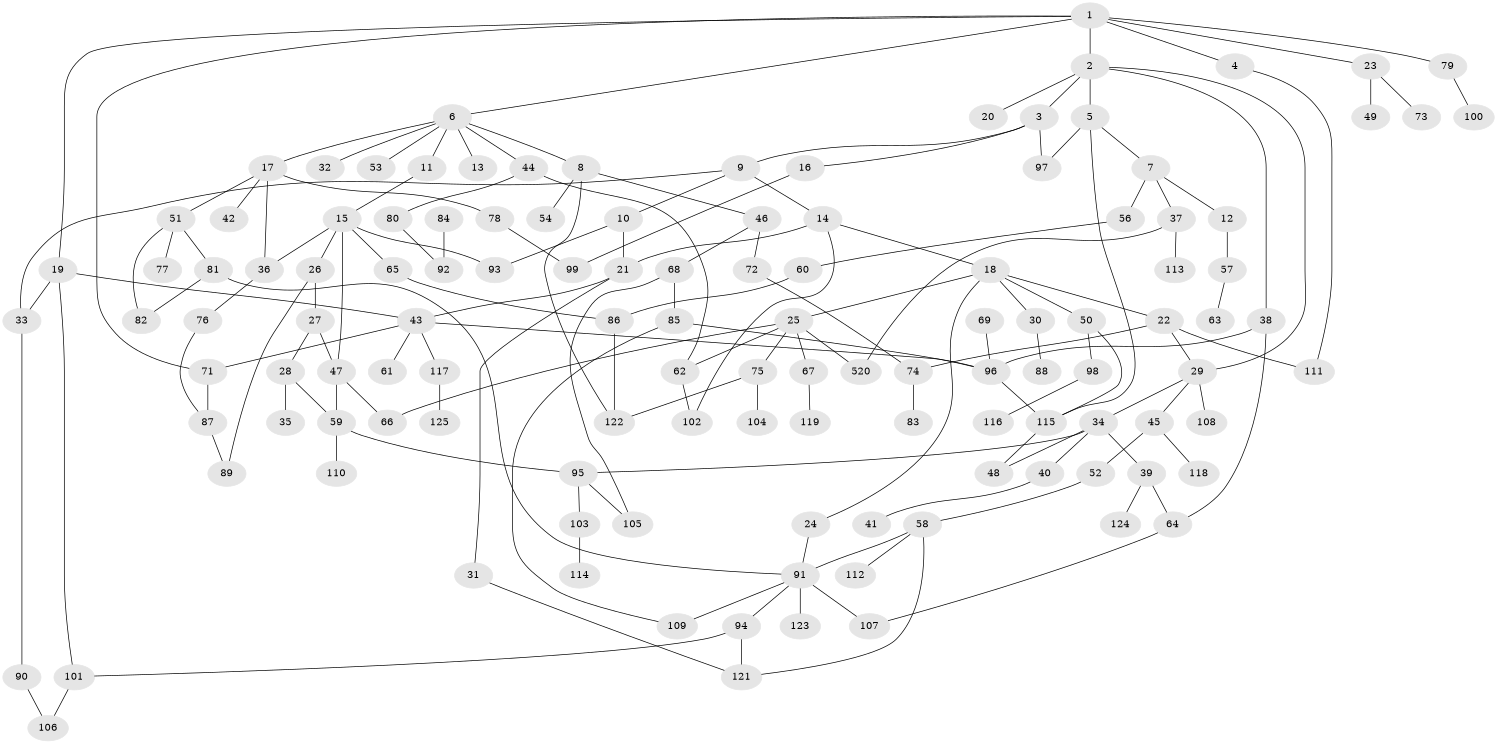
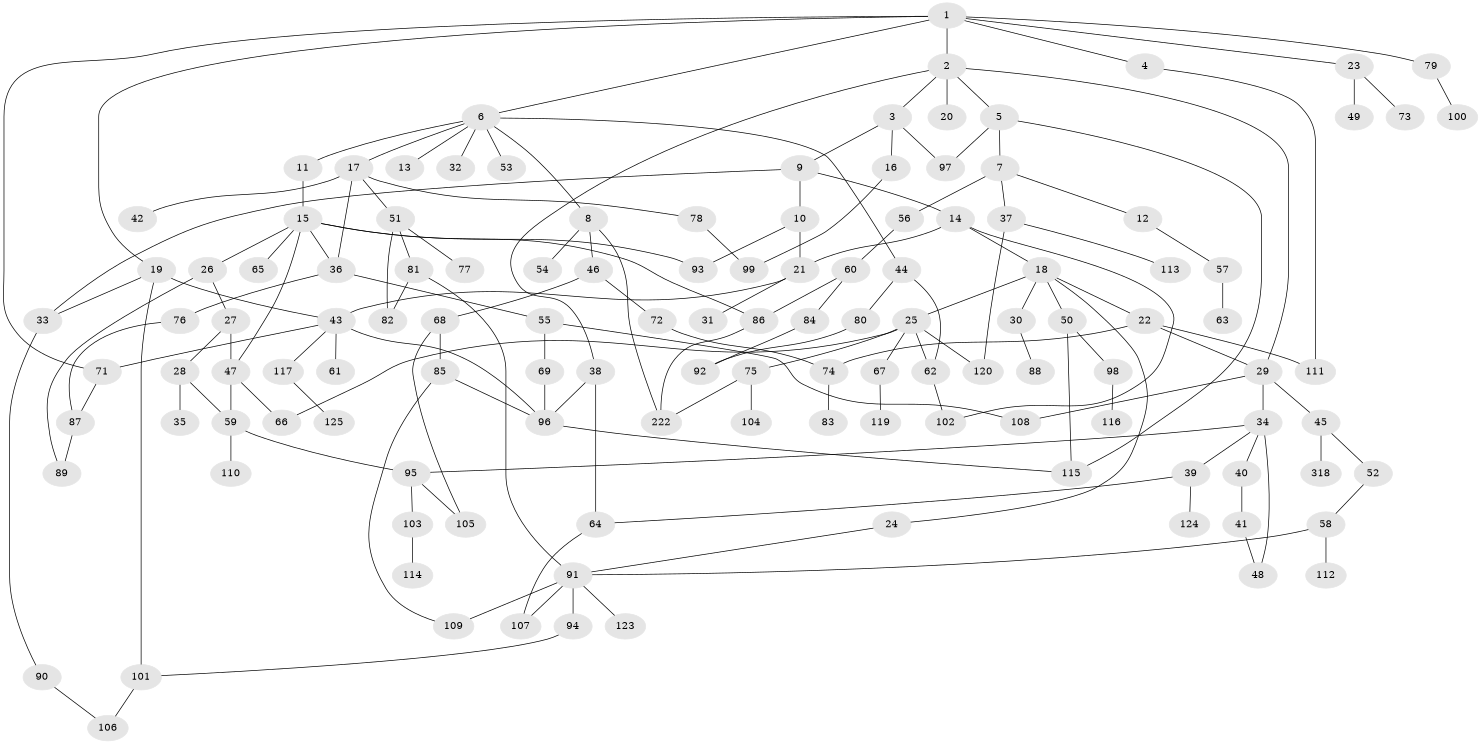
  graph {
    node [color=gray90 style=filled]
    1
    2
    4
    6
    19
    23
    71
    79
    3
    5
    20
    29
    38
    111
    8
    11
    13
    17
    32
    44
    53
    33
    43
    101
    49
    73
    87
    100
    9
    16
    97
    7
    115
    34
    45
    108
    64
    96
    10
    14
    99
    12
    37
    56
    46
    54
-   122
+   122 [label=222]
    15
    36
    42
    51
    78
    62
    80
    57
-   120 [label=520]
+   120
    113
    60
    68
    72
    21
    93
    18
    102
    90
    31
    26
    47
    65
    63
    22
    24
    25
    30
    50
    27
    89
+   55
    76
    66
    59
    86
    77
    81
    82
    74
    91
    67
    75
    88
    98
    61
    117
    106
-   121
    83
    107
    94
    109
    123
    119
    104
    28
    35
    95
    110
    39
    40
    48
    52
-   118
+   118 [label=318]
    124
    41
    105
    103
    69
    125
    92
    58
    85
    116
    112
    84
    114
    1 -- 2
    1 -- 4
    1 -- 6
    1 -- 19
    1 -- 23
    1 -- 71
    1 -- 79
    2 -- 3
    2 -- 5
    2 -- 20
    2 -- 29
    2 -- 38
    4 -- 111
    6 -- 8
    6 -- 11
    6 -- 13
    6 -- 17
    6 -- 32
    6 -- 44
    6 -- 53
    19 -- 33
    19 -- 43
    19 -- 101
    23 -- 49
    23 -- 73
    71 -- 87
    79 -- 100
    3 -- 9
    3 -- 16
    3 -- 97
    5 -- 97
    5 -- 7
    5 -- 115
    29 -- 34
    29 -- 45
    29 -- 108
    38 -- 64
    38 -- 96
    8 -- 46
    8 -- 54
    8 -- 122
    11 -- 15
    17 -- 36
    17 -- 42
    17 -- 51
    17 -- 78
    44 -- 62
    44 -- 80
    33 -- 90
    43 -- 71
    43 -- 96
    43 -- 61
    43 -- 117
    101 -- 106
    87 -- 89
    9 -- 33
    9 -- 10
    9 -- 14
    16 -- 99
    7 -- 12
    7 -- 37
    7 -- 56
    34 -- 95
    34 -- 39
    34 -- 40
    34 -- 48
    45 -- 52
    45 -- 118
    64 -- 107
    96 -- 115
    10 -- 21
    10 -- 93
    14 -- 21
    14 -- 18
    14 -- 102
    12 -- 57
    37 -- 120
    37 -- 113
    56 -- 60
    46 -- 68
    46 -- 72
    15 -- 36
    15 -- 93
    15 -- 26
    15 -- 47
    15 -- 65
+   36 -- 55
    36 -- 76
    51 -- 77
    51 -- 81
    51 -- 82
    78 -- 99
    62 -- 102
    80 -- 92
    57 -- 63
    60 -- 86
+   60 -- 84
    68 -- 105
    68 -- 85
    72 -- 74
    21 -- 43
    21 -- 31
    18 -- 22
    18 -- 24
    18 -- 25
    18 -- 30
    18 -- 50
    90 -- 106
-   31 -- 121
    26 -- 27
    26 -- 89
    47 -- 66
    47 -- 59
-   65 -- 86
+   15 -- 86
    22 -- 29
    22 -- 111
    22 -- 74
    24 -- 91
    25 -- 62
    25 -- 120
    25 -- 66
    25 -- 67
    25 -- 75
    30 -- 88
    50 -- 115
    50 -- 98
    27 -- 47
    27 -- 28
+   55 -- 108
+   55 -- 69
    76 -- 87
    59 -- 95
    59 -- 110
    86 -- 122
    81 -- 82
    81 -- 91
    74 -- 83
    91 -- 107
    91 -- 94
    91 -- 109
    91 -- 123
    67 -- 119
    75 -- 122
    75 -- 104
    98 -- 116
    117 -- 125
    94 -- 101
-   94 -- 121
    28 -- 59
    28 -- 35
    95 -- 105
    95 -- 103
    39 -- 64
    39 -- 124
    40 -- 41
    52 -- 58
-   115 -- 48
+   41 -- 48
    103 -- 114
    69 -- 96
    58 -- 91
-   58 -- 121
    58 -- 112
    85 -- 96
    85 -- 109
    84 -- 92
  }
